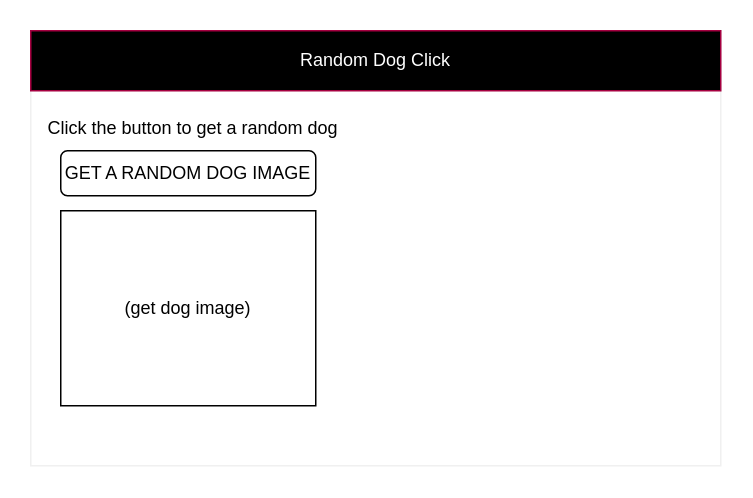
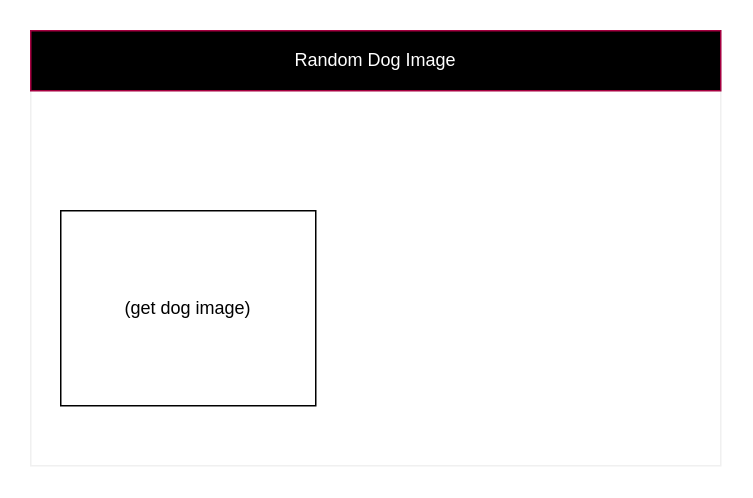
  <mxCell id="0" />
  <mxCell id="1" parent="0" />
  <mxCell id="2" value="" style="rounded=0;whiteSpace=wrap;html=1;fillColor=#FFFFFF;strokeColor=#F0F0F0;" parent="1" vertex="1"><mxGeometry x="20" y="20" width="460" height="290" as="geometry" /></mxCell>
- <mxCell id="3" value="Random Dog Click" style="rounded=0;whiteSpace=wrap;html=1;fillColor=#000000;fontColor=#ffffff;strokeColor=#A50040;" parent="1" vertex="1"><mxGeometry x="20" y="20" width="460" height="40" as="geometry" /></mxCell>
- <mxCell id="4" value="&lt;font color=&quot;#000000&quot;&gt;Click the button to get a random dog&amp;nbsp;&lt;/font&gt;" style="text;html=1;strokeColor=none;fillColor=none;align=center;verticalAlign=middle;whiteSpace=wrap;rounded=0;" vertex="1" parent="1"><mxGeometry x="20" y="70" width="220" height="30" as="geometry" /></mxCell>
- <mxCell id="5" value="GET A RANDOM DOG IMAGE" style="rounded=1;whiteSpace=wrap;html=1;fontColor=#000000;fillColor=none;strokeColor=#000000;" vertex="1" parent="1"><mxGeometry x="40" y="100" width="170" height="30" as="geometry" /></mxCell>
+ <mxCell id="3" value="Random Dog Image" style="rounded=0;whiteSpace=wrap;html=1;fillColor=#000000;fontColor=#ffffff;strokeColor=#A50040;" parent="1" vertex="1"><mxGeometry x="20" y="20" width="460" height="40" as="geometry" /></mxCell>
  <mxCell id="6" value="" style="rounded=0;whiteSpace=wrap;html=1;strokeColor=#000000;fontColor=#000000;fillColor=none;" vertex="1" parent="1"><mxGeometry x="40" y="140" width="170" height="130" as="geometry" /></mxCell>
  <mxCell id="7" value="(get dog image)" style="text;html=1;strokeColor=none;fillColor=none;align=center;verticalAlign=middle;whiteSpace=wrap;rounded=0;fontColor=#000000;" vertex="1" parent="1"><mxGeometry x="60" y="190" width="130" height="30" as="geometry" /></mxCell>
